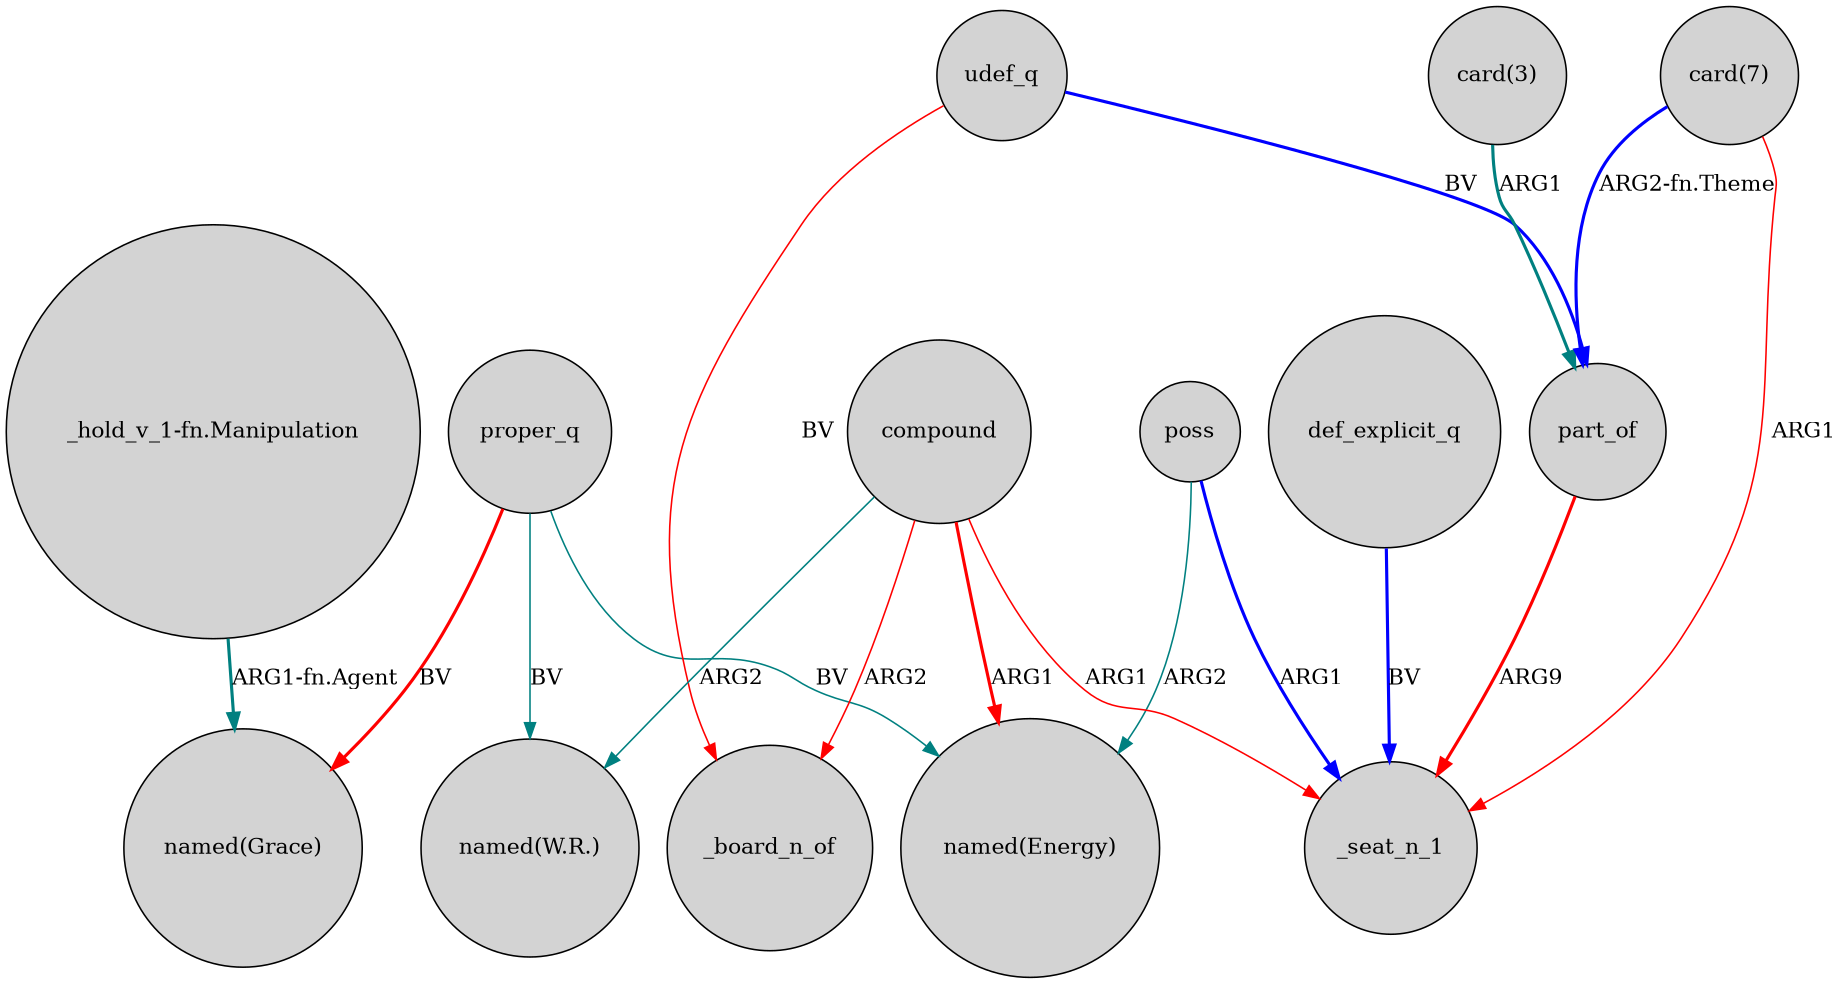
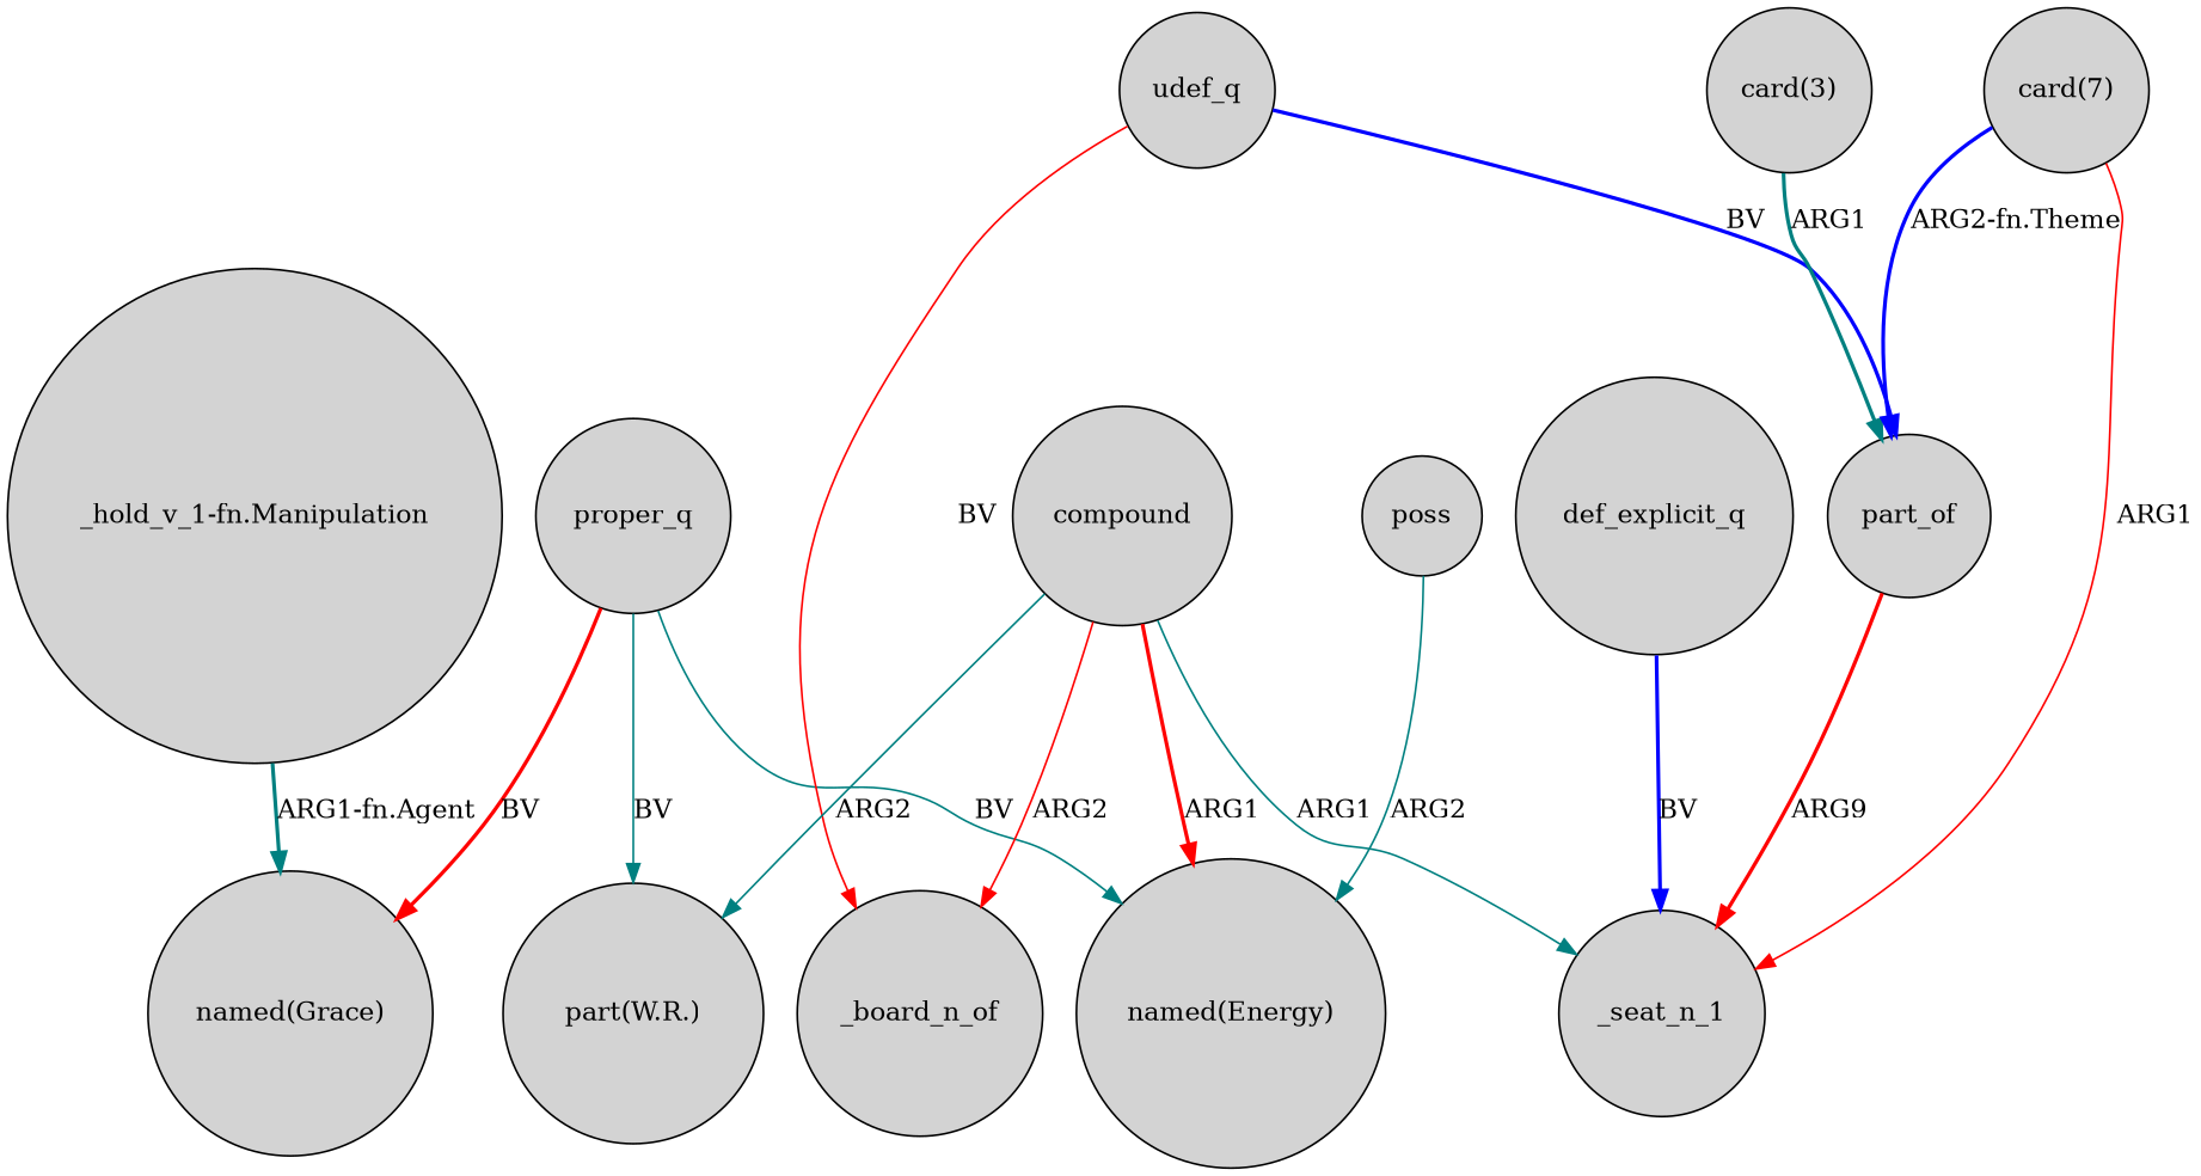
  digraph {
    node [shape=circle style=filled]
    edge [color=teal style=bold]
    proper_q
-   "named(W.R.)"
+   "named(W.R.)" [label="part(W.R.)"]
    "named(Energy)"
    "named(Grace)"
    poss
    _seat_n_1
    udef_q
    _board_n_of
    part_of
    "card(3)"
    compound
    "_hold_v_1-fn.Manipulation"
    def_explicit_q
    "card(7)"
    proper_q -> "named(W.R.)" [label=BV style=solid]
    proper_q -> "named(Energy)" [label=BV style=solid]
    proper_q -> "named(Grace)" [color=red label=BV]
    poss -> "named(Energy)" [label=ARG2 style=solid]
-   poss -> _seat_n_1 [color=blue label=ARG1]
    udef_q -> _board_n_of [color=red label=BV style=solid]
    udef_q -> part_of [color=blue label=BV]
    part_of -> _seat_n_1 [color=red label=ARG9]
    "card(3)" -> part_of [label=ARG1]
    compound -> "named(W.R.)" [label=ARG2 style=solid]
    compound -> "named(Energy)" [color=red label=ARG1]
-   compound -> _seat_n_1 [color=red label=ARG1 style=solid]
+   compound -> _seat_n_1 [label=ARG1 style=solid]
    compound -> _board_n_of [color=red label=ARG2 style=solid]
    "_hold_v_1-fn.Manipulation" -> "named(Grace)" [label="ARG1-fn.Agent"]
    def_explicit_q -> _seat_n_1 [color=blue label=BV]
    "card(7)" -> _seat_n_1 [color=red label=ARG1 style=solid]
    "card(7)" -> part_of [color=blue label="ARG2-fn.Theme"]
  }
